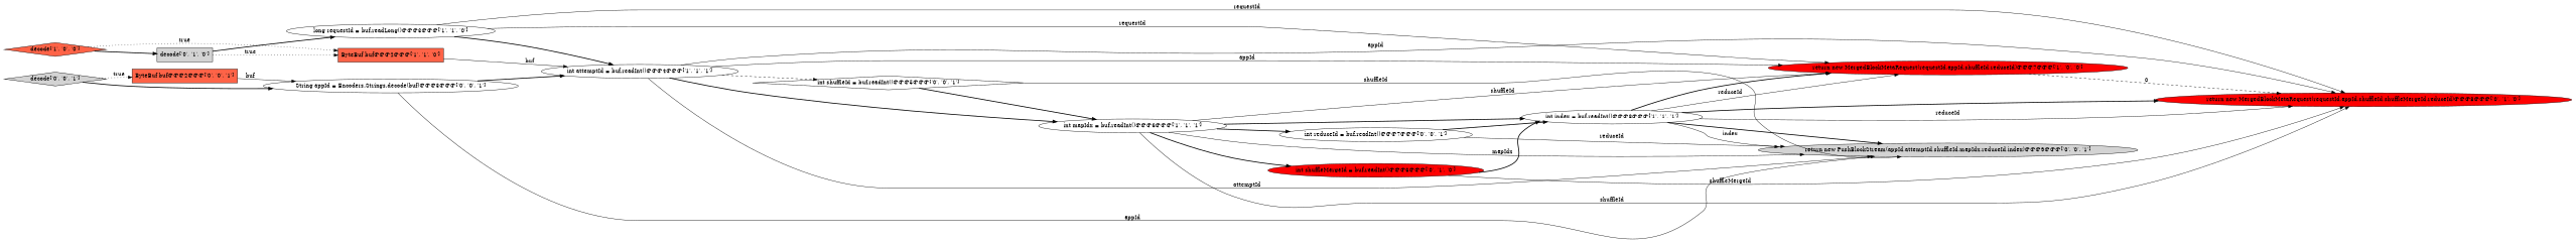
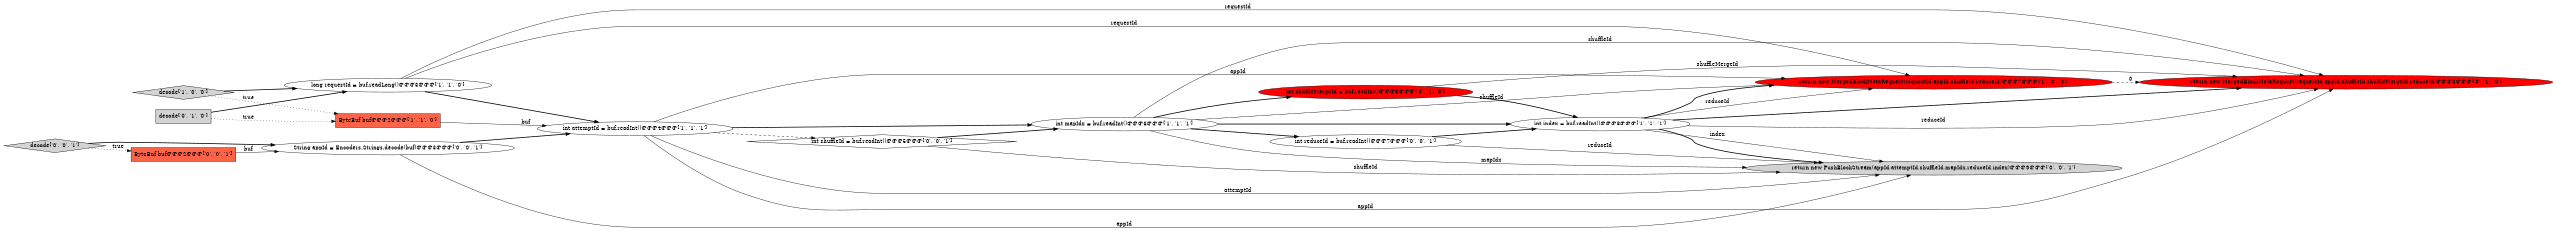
  digraph {
    rankdir=LR
    node [fillcolor=white shape=ellipse style=filled]
    edge [style=solid]
    n1 [label="String appId = Encoders.Strings.decode(buf)@@@3@@@['0', '0', '1']"]
    n2 [label="int attemptId = buf.readInt()@@@4@@@['1', '1', '1']"]
    n3 [fillcolor=lightgray label="return new PushBlockStream(appId,attemptId,shuffleId,mapIdx,reduceId,index)@@@9@@@['0', '0', '1']"]
    n4 [fillcolor=red label="return new MergedBlockMetaRequest(requestId,appId,shuffleId,shuffleMergeId,reduceId)@@@8@@@['0', '1', '0']"]
    n5 [label="int shuffleId = buf.readInt()@@@5@@@['0', '0', '1']" shape=diamond]
    n6 [label="int mapIdx = buf.readInt()@@@6@@@['1', '1', '1']"]
    n7 [fillcolor=red label="return new MergedBlockMetaRequest(requestId,appId,shuffleId,reduceId)@@@7@@@['1', '0', '0']"]
    n8 [label="int reduceId = buf.readInt()@@@7@@@['0', '0', '1']"]
    n9 [label="int index = buf.readInt()@@@8@@@['1', '1', '1']"]
-   n10 [fillcolor=tomato label="decode['1', '0', '0']" shape=diamond]
+   n10 [fillcolor=lightgray label="decode['1', '0', '0']" shape=diamond]
    n11 [fillcolor=tomato label="ByteBuf buf@@@2@@@['1', '1', '0']" shape=box]
    n12 [label="long requestId = buf.readLong()@@@3@@@['1', '1', '0']"]
    n13 [fillcolor=red label="int shuffleMergeId = buf.readInt()@@@6@@@['0', '1', '0']"]
    n14 [fillcolor=tomato label="ByteBuf buf@@@2@@@['0', '0', '1']" shape=box]
    n15 [fillcolor=lightgray label="decode['0', '0', '1']" shape=diamond]
    n16 [fillcolor=lightgray label="decode['0', '1', '0']" shape=box]
    n1 -> n2 [style=bold]
    n1 -> n3 [label=appId]
    n2 -> n3 [label=attemptId]
    n2 -> n4 [label=appId]
    n2 -> n5 [style=dashed]
    n2 -> n6 [style=bold]
    n2 -> n7 [label=appId]
    n5 -> n3 [label=shuffleId]
    n5 -> n6 [style=bold]
    n6 -> n3 [label=mapIdx]
    n6 -> n4 [label=shuffleId]
    n6 -> n7 [label=shuffleId]
    n6 -> n8 [style=bold]
    n6 -> n9 [style=bold]
    n6 -> n13 [style=bold]
    n7 -> n4 [label=0 style=dashed]
    n8 -> n3 [label=reduceId]
    n8 -> n9 [style=bold]
    n9 -> n3 [label=index]
    n9 -> n3 [style=bold]
    n9 -> n4 [style=bold]
    n9 -> n4 [label=reduceId]
    n9 -> n7 [label=reduceId]
    n9 -> n7 [style=bold]
    n10 -> n11 [label=true style=dotted]
-   n10 -> n16 [style=bold]
+   n10 -> n12 [style=bold]
    n11 -> n2 [label=buf]
    n12 -> n2 [style=bold]
    n12 -> n4 [label=requestId]
    n12 -> n7 [label=requestId]
    n13 -> n4 [label=shuffleMergeId]
    n13 -> n9 [style=bold]
    n14 -> n1 [label=buf]
    n15 -> n1 [style=bold]
    n15 -> n14 [label=true style=dotted]
    n16 -> n11 [label=true style=dotted]
    n16 -> n12 [style=bold]
  }
